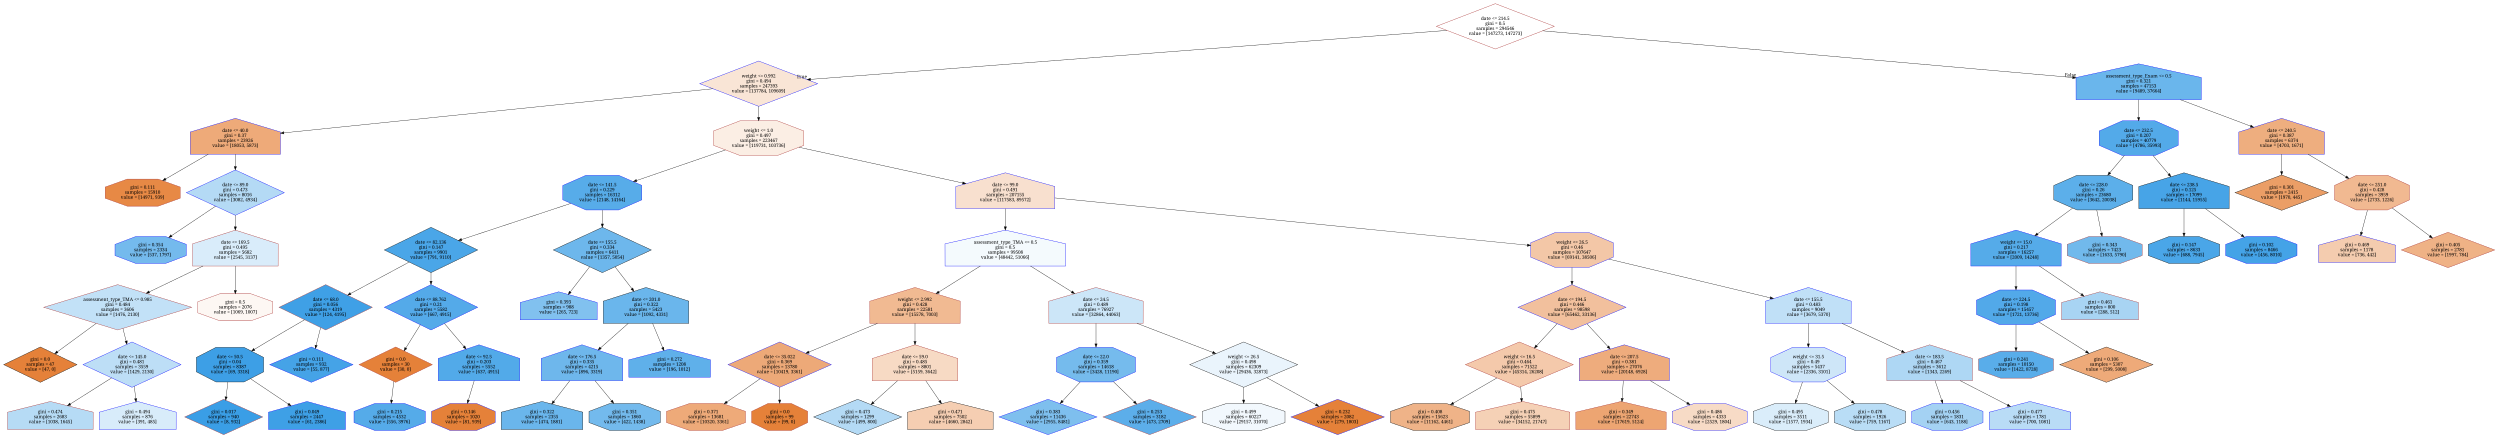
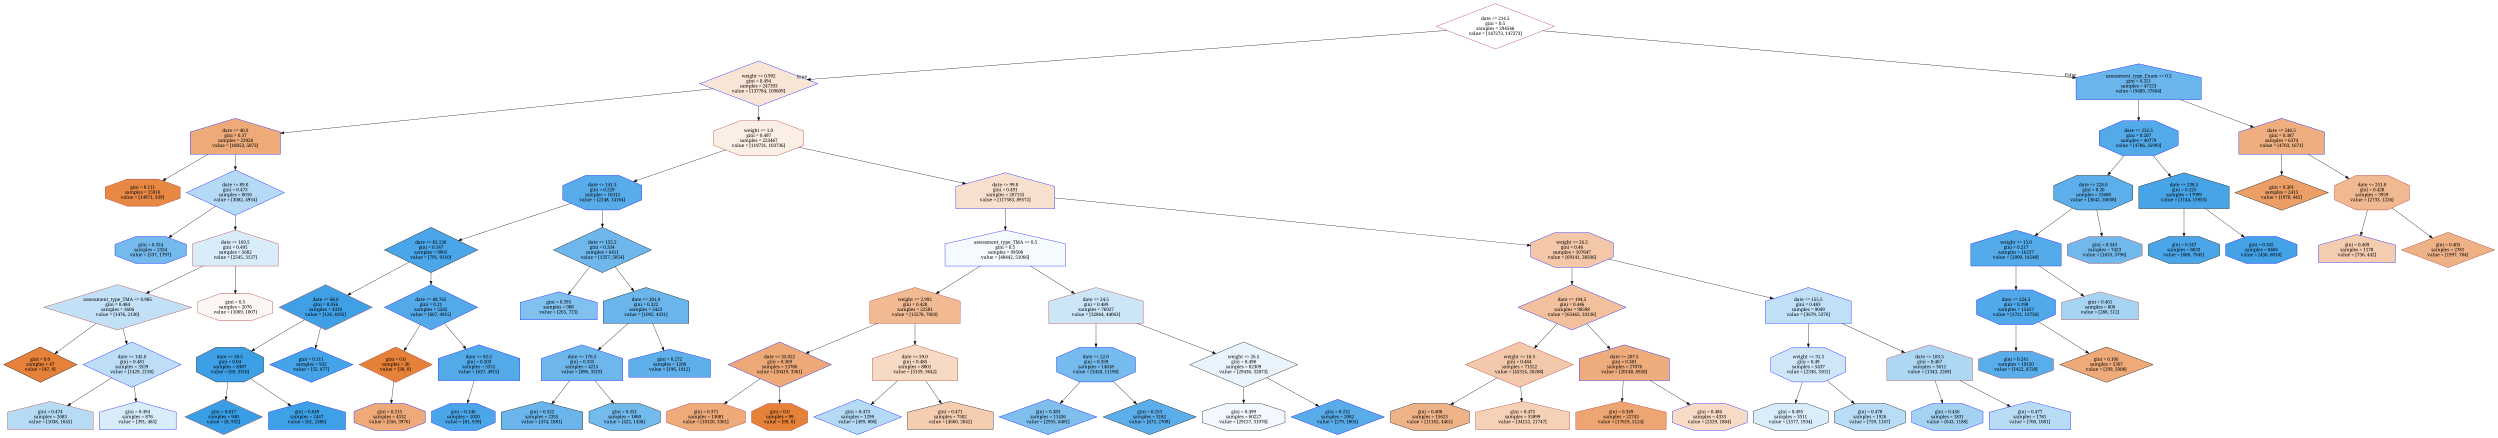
  digraph {
    fontname="Noto Serif"
    node [color=blue fillcolor="#399de5bf" fontname="Noto Serif" shape=house style=filled]
    edge [fontname="Noto Serif"]
    n1 [color=brown fillcolor="#e5813900" label="date <= 214.5\ngini = 0.5\nsamples = 294546\nvalue = [147273, 147273]" shape=diamond]
    n2 [fillcolor="#e5813934" label="weight <= 0.992\ngini = 0.494\nsamples = 247393\nvalue = [137784, 109609]" shape=diamond]
    n3 [label="assessment_type_Exam <= 0.5\ngini = 0.321\nsamples = 47153\nvalue = [9489, 37664]"]
    n4 [fillcolor="#e58139ac" label="date <= 40.0\ngini = 0.37\nsamples = 23926\nvalue = [18053, 5873]"]
    n5 [color=brown fillcolor="#e5813922" label="weight <= 1.0\ngini = 0.497\nsamples = 223467\nvalue = [119731, 103736]" shape=octagon]
    n6 [fillcolor="#399de5dd" label="date <= 232.5\ngini = 0.207\nsamples = 40779\nvalue = [4786, 35993]" shape=octagon]
    n7 [fillcolor="#e58139a4" label="date <= 240.5\ngini = 0.387\nsamples = 6374\nvalue = [4703, 1671]"]
    n8 [color=brown fillcolor="#e58139ef" label="gini = 0.111\nsamples = 15910\nvalue = [14971, 939]" shape=octagon]
    n9 [fillcolor="#399de560" label="date <= 89.0\ngini = 0.473\nsamples = 8016\nvalue = [3082, 4934]" shape=diamond]
    n10 [fillcolor="#399de5d8" label="date <= 141.5\ngini = 0.229\nsamples = 16312\nvalue = [2148, 14164]" shape=octagon]
    n11 [fillcolor="#e581393d" label="date <= 99.0\ngini = 0.491\nsamples = 207155\nvalue = [117583, 89572]"]
    n12 [fillcolor="#399de5b3" label="gini = 0.354\nsamples = 2334\nvalue = [537, 1797]" shape=octagon]
    n13 [color=brown fillcolor="#399de530" label="date <= 169.5\ngini = 0.495\nsamples = 5682\nvalue = [2545, 3137]"]
    n14 [color=brown fillcolor="#399de54e" label="assessment_type_TMA <= 0.985\ngini = 0.484\nsamples = 3606\nvalue = [1476, 2130]" shape=diamond]
    n15 [color=brown fillcolor="#e581390f" label="gini = 0.5\nsamples = 2076\nvalue = [1069, 1007]" shape=octagon]
    n16 [color=black fillcolor="#e58139ff" label="gini = 0.0\nsamples = 47\nvalue = [47, 0]" shape=diamond]
    n17 [fillcolor="#399de554" label="date <= 145.0\ngini = 0.481\nsamples = 3559\nvalue = [1429, 2130]" shape=diamond]
    n18 [color=brown fillcolor="#399de55e" label="gini = 0.474\nsamples = 2683\nvalue = [1038, 1645]"]
    n19 [fillcolor="#399de531" label="gini = 0.494\nsamples = 876\nvalue = [391, 485]"]
    n20 [color=black fillcolor="#399de5e9" label="date <= 82.136\ngini = 0.147\nsamples = 9901\nvalue = [791, 9110]" shape=diamond]
    n21 [color=black fillcolor="#399de5bb" label="date <= 155.5\ngini = 0.334\nsamples = 6411\nvalue = [1357, 5054]" shape=diamond]
    n22 [fillcolor="#399de50d" label="assessment_type_TMA <= 0.5\ngini = 0.5\nsamples = 99508\nvalue = [48442, 51066]"]
    n23 [fillcolor="#e5813971" label="weight <= 26.5\ngini = 0.46\nsamples = 107647\nvalue = [69141, 38506]" shape=octagon]
    n24 [color=brown fillcolor="#399de5f7" label="date <= 68.0\ngini = 0.056\nsamples = 4319\nvalue = [124, 4195]" shape=diamond]
    n25 [fillcolor="#399de5dc" label="date <= 88.762\ngini = 0.21\nsamples = 5582\nvalue = [667, 4915]" shape=diamond]
    n26 [fillcolor="#399de5a2" label="gini = 0.393\nsamples = 988\nvalue = [265, 723]"]
    n27 [color=black label="date <= 201.0\ngini = 0.322\nsamples = 5423\nvalue = [1092, 4331]"]
    n28 [color=black fillcolor="#399de5fa" label="date <= 50.5\ngini = 0.04\nsamples = 8387\nvalue = [69, 3318]" shape=octagon]
    n29 [fillcolor="#399de5ef" label="gini = 0.111\nsamples = 932\nvalue = [55, 877]" shape=diamond]
    n30 [color=brown fillcolor="#e58139ff" label="gini = 0.0\nsamples = 30\nvalue = [30, 0]" shape=diamond]
    n31 [fillcolor="#399de5de" label="date <= 92.5\ngini = 0.203\nsamples = 5552\nvalue = [637, 4915]"]
    n32 [color=brown fillcolor="#399de5fd" label="gini = 0.017\nsamples = 940\nvalue = [8, 932]" shape=diamond]
    n33 [fillcolor="#399de5f8" label="gini = 0.049\nsamples = 2447\nvalue = [61, 2386]"]
-   n34 [fillcolor="#399de5db" label="gini = 0.215\nsamples = 4532\nvalue = [556, 3976]" shape=octagon]
-   n35 [fillcolor="#e58139ff" label="gini = 0.146\nsamples = 1020\nvalue = [81, 939]" shape=octagon]
+   n34 [fillcolor="#e58139ac" label="gini = 0.215\nsamples = 4532\nvalue = [556, 3976]" shape=octagon]
+   n35 [fillcolor="#399de5e9" label="gini = 0.146\nsamples = 1020\nvalue = [81, 939]" shape=octagon]
    n36 [fillcolor="#399de5ba" label="date <= 176.5\ngini = 0.335\nsamples = 4215\nvalue = [896, 3319]"]
    n37 [fillcolor="#399de5ce" label="gini = 0.272\nsamples = 1208\nvalue = [196, 1012]"]
    n38 [color=black label="gini = 0.322\nsamples = 2355\nvalue = [474, 1881]"]
    n39 [color=black fillcolor="#399de5b4" label="gini = 0.351\nsamples = 1860\nvalue = [422, 1438]" shape=octagon]
    n40 [color=brown fillcolor="#e581398c" label="weight <= 2.992\ngini = 0.428\nsamples = 22581\nvalue = [15578, 7003]"]
    n41 [color=brown fillcolor="#399de541" label="date <= 24.5\ngini = 0.489\nsamples = 76927\nvalue = [32864, 44063]"]
    n42 [fillcolor="#e581397e" label="date <= 194.5\ngini = 0.446\nsamples = 98598\nvalue = [65462, 33136]" shape=diamond]
    n43 [fillcolor="#399de550" label="date <= 155.5\ngini = 0.483\nsamples = 9049\nvalue = [3679, 5370]"]
    n44 [fillcolor="#e58139ad" label="date <= 35.022\ngini = 0.369\nsamples = 13780\nvalue = [10419, 3361]" shape=diamond]
    n45 [color=brown fillcolor="#e581394b" label="date <= 59.0\ngini = 0.485\nsamples = 8801\nvalue = [5159, 3642]"]
    n46 [fillcolor="#399de5b1" label="date <= 22.0\ngini = 0.359\nsamples = 14618\nvalue = [3428, 11190]" shape=octagon]
    n47 [color=black fillcolor="#399de51b" label="weight <= 26.5\ngini = 0.498\nsamples = 62309\nvalue = [29436, 32873]" shape=diamond]
    n48 [color=brown fillcolor="#e58139ac" label="gini = 0.371\nsamples = 13681\nvalue = [10320, 3361]" shape=octagon]
    n49 [color=brown fillcolor="#e58139ff" label="gini = 0.0\nsamples = 99\nvalue = [99, 0]" shape=octagon]
-   n50 [color=black fillcolor="#399de560" label="gini = 0.473\nsamples = 1299\nvalue = [499, 800]" shape=diamond]
+   n50 [fillcolor="#399de560" label="gini = 0.473\nsamples = 1299\nvalue = [499, 800]" shape=diamond]
    n51 [color=black fillcolor="#e5813963" label="gini = 0.471\nsamples = 7502\nvalue = [4660, 2842]"]
    n52 [fillcolor="#399de5a6" label="gini = 0.383\nsamples = 11436\nvalue = [2955, 8481]" shape=diamond]
-   n53 [color=brown fillcolor="#399de5d2" label="gini = 0.253\nsamples = 3182\nvalue = [473, 2709]" shape=diamond]
+   n53 [color=black fillcolor="#399de5d2" label="gini = 0.253\nsamples = 3182\nvalue = [473, 2709]" shape=diamond]
    n54 [color=black fillcolor="#399de510" label="gini = 0.499\nsamples = 60227\nvalue = [29157, 31070]" shape=octagon]
-   n55 [fillcolor="#e58139ff" label="gini = 0.232\nsamples = 2082\nvalue = [279, 1803]" shape=diamond]
+   n55 [fillcolor="#399de5d8" label="gini = 0.232\nsamples = 2082\nvalue = [279, 1803]" shape=diamond]
    n56 [color=brown fillcolor="#e581396c" label="weight <= 16.5\ngini = 0.464\nsamples = 71522\nvalue = [45314, 26208]" shape=diamond]
    n57 [fillcolor="#e58139a7" label="date <= 207.5\ngini = 0.381\nsamples = 27076\nvalue = [20148, 6928]"]
    n58 [fillcolor="#399de53f" label="weight <= 31.5\ngini = 0.49\nsamples = 5437\nvalue = [2336, 3101]" shape=octagon]
    n59 [color=brown fillcolor="#399de568" label="date <= 183.5\ngini = 0.467\nsamples = 3612\nvalue = [1343, 2269]"]
    n60 [color=black fillcolor="#e5813999" label="gini = 0.408\nsamples = 15623\nvalue = [11162, 4461]" shape=octagon]
    n61 [color=brown fillcolor="#e581395d" label="gini = 0.475\nsamples = 55899\nvalue = [34152, 21747]"]
    n62 [color=brown fillcolor="#e58139b5" label="gini = 0.349\nsamples = 22743\nvalue = [17619, 5124]"]
    n63 [fillcolor="#e5813949" label="gini = 0.486\nsamples = 4333\nvalue = [2529, 1804]" shape=octagon]
    n64 [color=black fillcolor="#399de52f" label="gini = 0.495\nsamples = 3511\nvalue = [1577, 1934]" shape=octagon]
    n65 [color=black fillcolor="#399de559" label="gini = 0.478\nsamples = 1926\nvalue = [759, 1167]" shape=octagon]
    n66 [fillcolor="#399de575" label="gini = 0.456\nsamples = 1831\nvalue = [643, 1188]" shape=octagon]
    n67 [fillcolor="#399de55a" label="gini = 0.477\nsamples = 1781\nvalue = [700, 1081]"]
    n68 [color=black fillcolor="#399de5d1" label="date <= 228.0\ngini = 0.26\nsamples = 23680\nvalue = [3642, 20038]" shape=octagon]
    n69 [color=black fillcolor="#399de5ed" label="date <= 238.5\ngini = 0.125\nsamples = 17099\nvalue = [1144, 15955]"]
    n70 [color=black fillcolor="#e58139c5" label="gini = 0.301\nsamples = 2415\nvalue = [1970, 445]" shape=diamond]
    n71 [color=brown fillcolor="#e581398d" label="date <= 251.0\ngini = 0.428\nsamples = 3959\nvalue = [2733, 1226]" shape=octagon]
    n72 [fillcolor="#399de5db" label="weight <= 15.0\ngini = 0.217\nsamples = 16257\nvalue = [2009, 14248]"]
    n73 [color=brown fillcolor="#399de5b7" label="gini = 0.343\nsamples = 7423\nvalue = [1633, 5790]" shape=octagon]
    n74 [color=black fillcolor="#399de5e9" label="gini = 0.147\nsamples = 8633\nvalue = [688, 7945]" shape=octagon]
    n75 [fillcolor="#399de5f0" label="gini = 0.102\nsamples = 8466\nvalue = [456, 8010]" shape=octagon]
    n76 [fillcolor="#399de5df" label="date <= 224.5\ngini = 0.198\nsamples = 15457\nvalue = [1721, 13736]" shape=octagon]
    n77 [color=brown fillcolor="#399de570" label="gini = 0.461\nsamples = 800\nvalue = [288, 512]"]
    n78 [color=brown fillcolor="#399de5d5" label="gini = 0.241\nsamples = 10150\nvalue = [1422, 8728]" shape=octagon]
    n79 [color=black fillcolor="#e58139ac" label="gini = 0.106\nsamples = 5307\nvalue = [299, 5008]" shape=diamond]
    n80 [fillcolor="#e5813966" label="gini = 0.469\nsamples = 1178\nvalue = [736, 442]"]
    n81 [color=brown fillcolor="#e581399b" label="gini = 0.405\nsamples = 2781\nvalue = [1997, 784]" shape=diamond]
    n1 -> n2 [headlabel=True labelangle=45 labeldistance=2.5]
    n1 -> n3 [headlabel=False labelangle=-45 labeldistance=2.5]
    n2 -> n4
    n2 -> n5
    n3 -> n6
    n3 -> n7
    n4 -> n8
    n4 -> n9
    n5 -> n10
    n5 -> n11
    n6 -> n68
    n6 -> n69
    n7 -> n70
    n7 -> n71
    n9 -> n12
    n9 -> n13
    n10 -> n20
    n10 -> n21
    n11 -> n22
    n11 -> n23
    n13 -> n14
    n13 -> n15
    n14 -> n16
    n14 -> n17
    n17 -> n18
    n17 -> n19
    n20 -> n24
    n20 -> n25
    n21 -> n26
    n21 -> n27
    n22 -> n40
    n22 -> n41
    n23 -> n42
    n23 -> n43
    n24 -> n28
    n24 -> n29
    n25 -> n30
    n25 -> n31
    n27 -> n36
    n27 -> n37
    n28 -> n32
    n28 -> n33
    n30 -> n34
    n31 -> n35
    n36 -> n38
    n36 -> n39
    n40 -> n44
    n40 -> n45
    n41 -> n46
    n41 -> n47
    n42 -> n56
    n42 -> n57
    n43 -> n58
    n43 -> n59
    n44 -> n48
    n44 -> n49
    n45 -> n50
    n45 -> n51
    n46 -> n52
    n46 -> n53
    n47 -> n54
    n47 -> n55
    n56 -> n60
    n56 -> n61
    n57 -> n62
    n57 -> n63
    n58 -> n64
    n58 -> n65
    n59 -> n66
    n59 -> n67
    n68 -> n72
    n68 -> n73
    n69 -> n74
    n69 -> n75
    n71 -> n80
    n71 -> n81
    n72 -> n76
    n72 -> n77
    n76 -> n78
    n76 -> n79
  }
